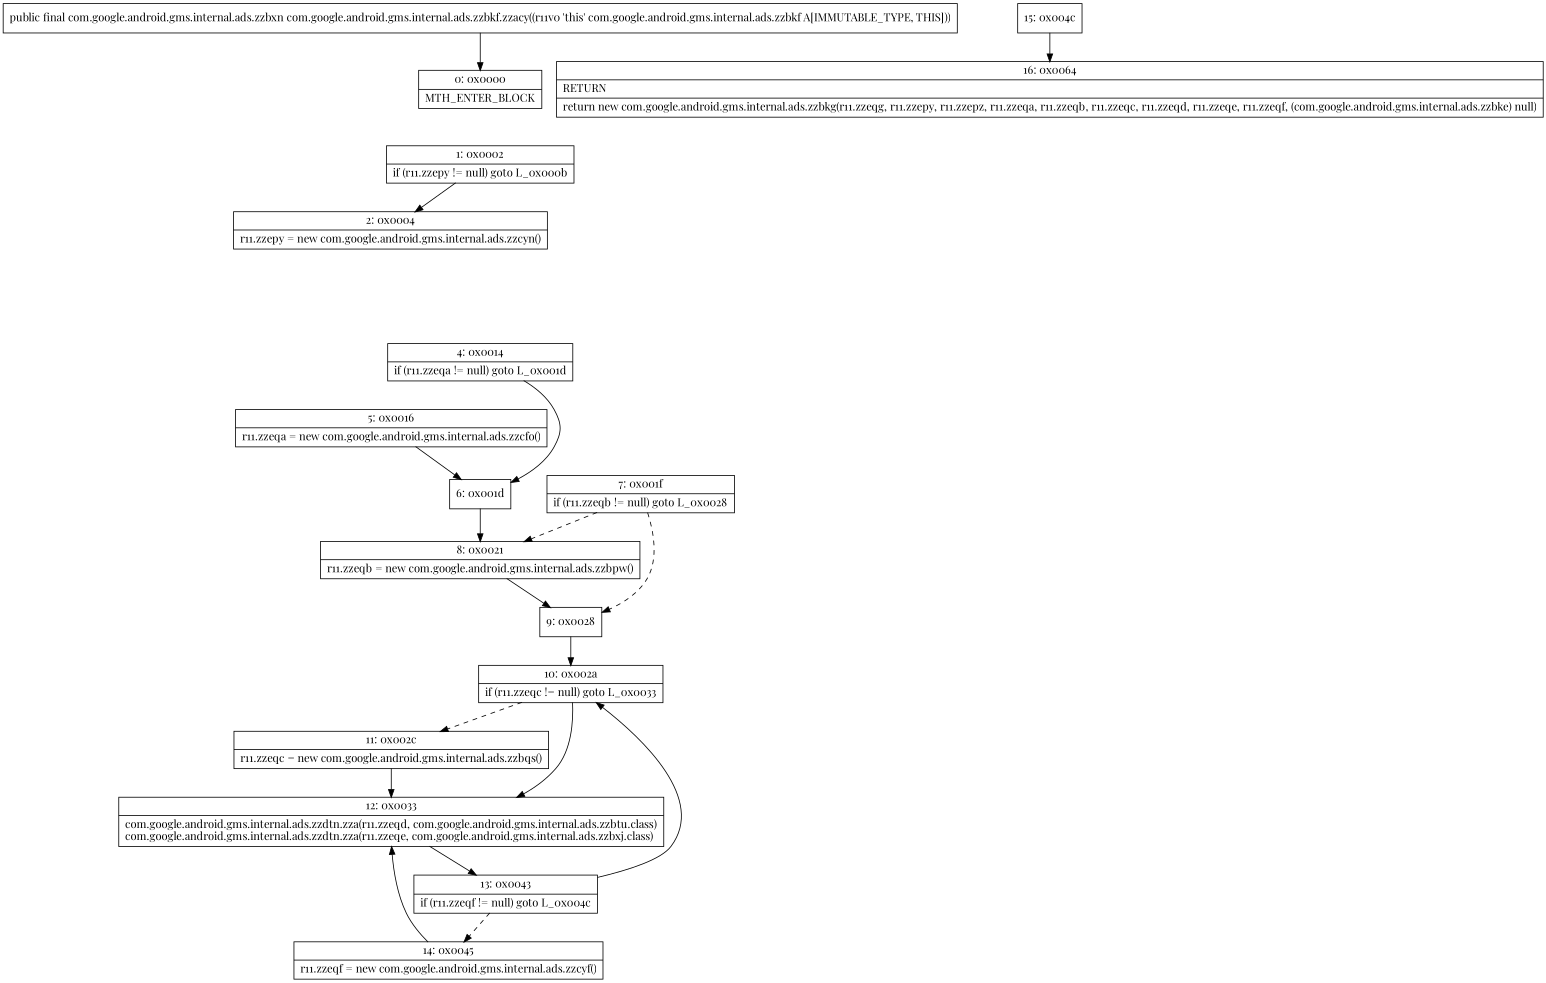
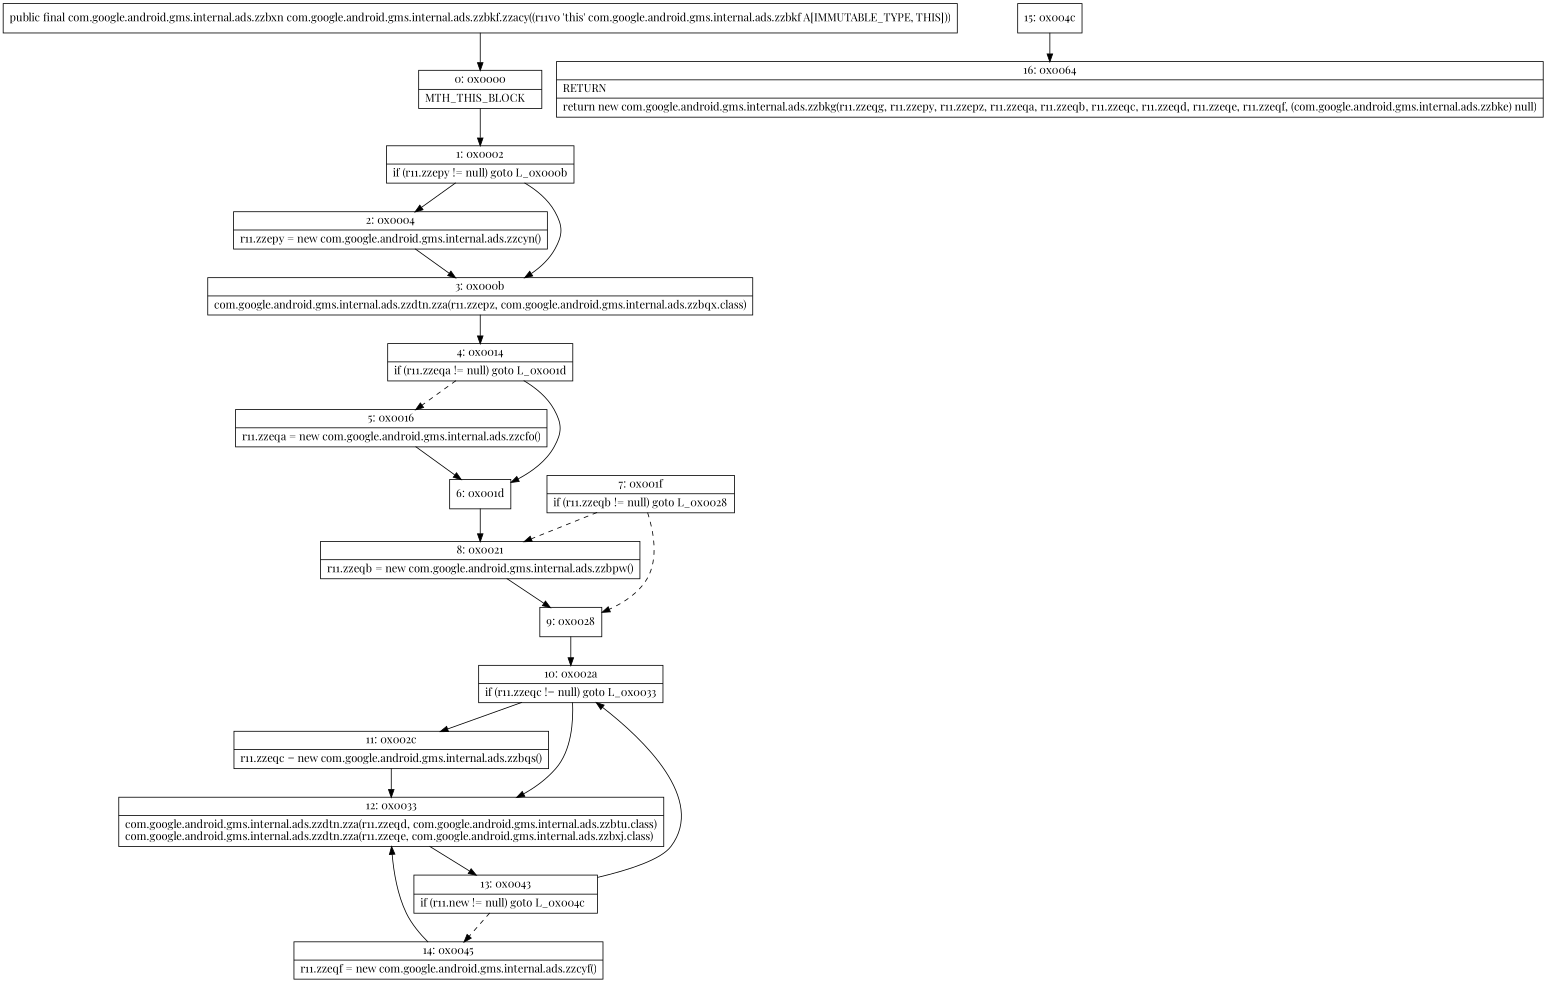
  digraph {
    fontname="Playfair Display"
    node [fontname="Playfair Display" shape=record]
    edge [fontname="Playfair Display"]
-   n1 [label="{0\:\ 0x0000|MTH_ENTER_BLOCK\l}"]
+   n1 [label="{0\:\ 0x0000|MTH_THIS_BLOCK\l}"]
    n2 [label="{1\:\ 0x0002|if (r11.zzepy != null) goto L_0x000b\l}"]
    n3 [label="{2\:\ 0x0004|r11.zzepy = new com.google.android.gms.internal.ads.zzcyn()\l}"]
+   n4 [label="{3\:\ 0x000b|com.google.android.gms.internal.ads.zzdtn.zza(r11.zzepz, com.google.android.gms.internal.ads.zzbqx.class)\l}"]
    n5 [label="{4\:\ 0x0014|if (r11.zzeqa != null) goto L_0x001d\l}"]
    n6 [label="{5\:\ 0x0016|r11.zzeqa = new com.google.android.gms.internal.ads.zzcfo()\l}"]
    n7 [label="{6\:\ 0x001d}"]
    n8 [label="{8\:\ 0x0021|r11.zzeqb = new com.google.android.gms.internal.ads.zzbpw()\l}"]
    n9 [label="{7\:\ 0x001f|if (r11.zzeqb != null) goto L_0x0028\l}"]
    n10 [label="{9\:\ 0x0028}"]
    n11 [label="{10\:\ 0x002a|if (r11.zzeqc != null) goto L_0x0033\l}"]
    n12 [label="{11\:\ 0x002c|r11.zzeqc = new com.google.android.gms.internal.ads.zzbqs()\l}"]
    n13 [label="{12\:\ 0x0033|com.google.android.gms.internal.ads.zzdtn.zza(r11.zzeqd, com.google.android.gms.internal.ads.zzbtu.class)\lcom.google.android.gms.internal.ads.zzdtn.zza(r11.zzeqe, com.google.android.gms.internal.ads.zzbxj.class)\l}"]
-   n14 [label="{13\:\ 0x0043|if (r11.zzeqf != null) goto L_0x004c\l}"]
+   n14 [label="{13\:\ 0x0043|if (r11.new != null) goto L_0x004c\l}"]
    n15 [label="{14\:\ 0x0045|r11.zzeqf = new com.google.android.gms.internal.ads.zzcyf()\l}"]
    n16 [label="{15\:\ 0x004c}"]
    n17 [label="{16\:\ 0x0064|RETURN\l|return new com.google.android.gms.internal.ads.zzbkg(r11.zzeqg, r11.zzepy, r11.zzepz, r11.zzeqa, r11.zzeqb, r11.zzeqc, r11.zzeqd, r11.zzeqe, r11.zzeqf, (com.google.android.gms.internal.ads.zzbke) null)\l}"]
    n18 [label="{public final com.google.android.gms.internal.ads.zzbxn com.google.android.gms.internal.ads.zzbkf.zzacy((r11v0 'this' com.google.android.gms.internal.ads.zzbkf A[IMMUTABLE_TYPE, THIS])) }"]
+   n1 -> n2
    n2 -> n3 [style=solid]
+   n2 -> n4
+   n3 -> n4
+   n4 -> n5
+   n5 -> n6 [style=dashed]
    n5 -> n7
    n6 -> n7
    n7 -> n8
    n8 -> n10
    n9 -> n8 [style=dashed]
    n9 -> n10 [style=dashed]
    n10 -> n11
-   n11 -> n12 [style=dashed]
+   n11 -> n12 [style=solid]
    n11 -> n13
    n12 -> n13
    n13 -> n14
    n14 -> n11
    n14 -> n15 [style=dashed]
    n15 -> n13
    n16 -> n17
    n18 -> n1
  }
